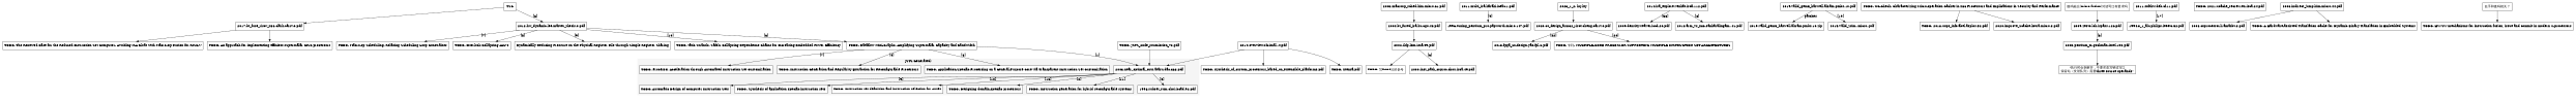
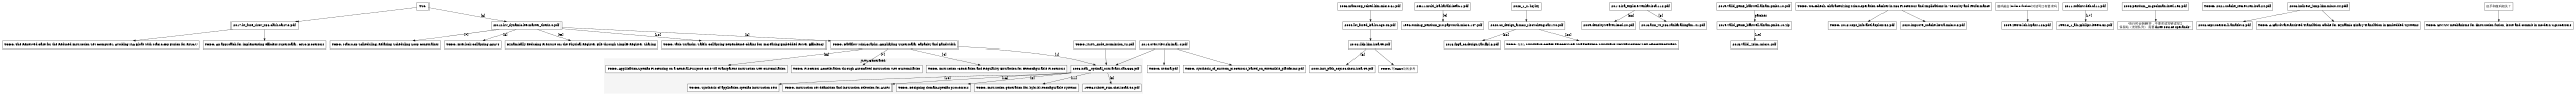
  digraph {
    color=whitesmoke
    style=filled
    node [color=black fillcolor=white shape=box style="filled, solid"]
    "2003.near_optimal_cuts.atasu.dac.363.pdf"
    "TODO: Instruction Generation and Regularity Extraction for Reconfigurable Processors"
    "TODO: Application-Specific Processing on a General-Purpose Core via Transparent Instruction Set Customization"
    "TODO: Processor Acceleration through Automated Instruction Set Customization"
-   "TODO: Automatic Design of Computer Instruction Sets"
    "TODO: Synthesis of application speciﬁc instruction sets"
    "TODO: Instruction set deﬁnition and instruction selection for ASIPs"
    "TODO: Designing domain-specific processors"
    "TODO: Instruction generation for hybrid reconﬁgurable systems"
    "1998.subset_sum.choi.iccad.92.pdf"
    "2004.bt_fused_isa.hu.cgo.43.pdf"
    "2002.ildp.kim.isca.99.pdf"
    "2000.inst_path_coproc.chou.isca.49.pdf"
    "TODO: 写XA64论的参考"
    "2003.macroop_sched.kim.micro.61.pdf"
    "2011.multi_isa.karaki.iceac.1.pdf"
    "1996.tuning_pentium_pro.papworth.micro.147.pdf"
    "2023_1_2: hq/lxy"
    "2020.co_design_arm32_riscv.cheng.carrv.0.pdf"
    "2013.fpga_co-design.yao.fpl.6.pdf"
    "TODO: 专利: MULTIPLE-CORE PROCESSOR SUPPORTING MULTIPLE INSTRUCTION SET ARCHITECTURES"
    TSC
    "2017.bt_fuse_riscv_x86.clark.carrv.0.pdf"
    "2012.hw_dynamic.lee.master_thesis.0.pdf"
    "TODO: An approach for implementing efficient superscalar CISC processors"
    "TODO: The Renewed Case for the Reduced Instruction Set Computer: Avoiding ISA Bloat with Macro-Op Fusion for RISC-V"
    "TODO: Dataflow Mini-Graphs: Amplifying Superscalar Capacity and Bandwidth"
    "TODO: Macro-op Scheduling: Relaxing Scheduling Loop Constraints"
    "TODO: Interlock Collapsing ALU's"
    "Dynamically Reducing Pressure on the Physical Register File through Simple Register Sharing"
    "TODO: tatic Strands: Safelu Collapsing Dependence Chains for Increasing Embedded Power Efficiency"
    "2014.isa_explore.venkat.isca.112.pdf"
    "2009.density.weaver.iccd.20.pdf"
    "2013.arm_vs_x86.sankaralingam..41.pdf"
    "TODO: JSTS_2nde_soumission_v2.pdf"
    "2014.overview.shrimal..4.pdf"
    "TODO: xtensa.pdf"
    "TODO: synthesis_of_custom_processors_based_on_extensible_platforms.pdf"
    "2019.valid_gem5_haswell.akram.pmbs.10.pdf"
    "2019.valid_gem5_haswell.akram.pmbs.10.zip"
    "2015.valid_zsim..micro..pdf"
    "TODO: UC-Check: Characterizing Micro-operation Caches in x86 Processors and Implications in Security and Performance"
    "TODO: 2018.uops_info.abel.asplos.52.pdf"
    "2020.improve_ucache.kotra.micro.3.pdf"
    "微码融合(micro fusion)对读写口有要求吗"
    "2009.zesto.loh.ispass.126.pdf"
    "2011.softhw.deb.cf.11.pdf"
    "1994.3_1_alu.philips.ieeetc.52.pdf"
    "2003.pentium_m.gochman.intel.193.pdf"
    "\"执行时会拆解开，不要求读写够读写口\n保留站（发射队列）需要three source operands\""
    "TODO: 2021.ucache_secret.ren.isca.24.pdf"
    "2003.indirect_jump.kim.micro.44.pdf"
    "2008.coprocessor.li.amasbt.3.pdf"
    "TODO: A Hardware-assisted Translation Cache for Dynamic Binary Translation in Embedded Systems"
    "似乎和微码相关？"
    "TODO: HW/SW mechanisms for instruction fusion, issue and commit in modern u-processors"
    subgraph cluster_1 {
      label="JSTS/Generated/"
      "2003.near_optimal_cuts.atasu.dac.363.pdf"
      "TODO: Instruction Generation and Regularity Extraction for Reconfigurable Processors"
      "TODO: Application-Specific Processing on a General-Purpose Core via Transparent Instruction Set Customization"
      "TODO: Processor Acceleration through Automated Instruction Set Customization"
-     "TODO: Automatic Design of Computer Instruction Sets"
      "TODO: Synthesis of application speciﬁc instruction sets"
      "TODO: Instruction set deﬁnition and instruction selection for ASIPs"
      "TODO: Designing domain-specific processors"
      "TODO: Instruction generation for hybrid reconﬁgurable systems"
      "1998.subset_sum.choi.iccad.92.pdf"
    }
-   "2003.near_optimal_cuts.atasu.dac.363.pdf" -> "TODO: Automatic Design of Computer Instruction Sets" [label="[9]"]
    "2003.near_optimal_cuts.atasu.dac.363.pdf" -> "TODO: Synthesis of application speciﬁc instruction sets" [label="[10]"]
    "2003.near_optimal_cuts.atasu.dac.363.pdf" -> "TODO: Instruction set deﬁnition and instruction selection for ASIPs" [label="[16]"]
    "2003.near_optimal_cuts.atasu.dac.363.pdf" -> "TODO: Designing domain-specific processors" [label="[2]"]
    "2003.near_optimal_cuts.atasu.dac.363.pdf" -> "TODO: Instruction generation for hybrid reconﬁgurable systems" [label="[11]"]
    "2003.near_optimal_cuts.atasu.dac.363.pdf" -> "1998.subset_sum.choi.iccad.92.pdf" [label="[5]"]
    "2004.bt_fused_isa.hu.cgo.43.pdf" -> "2002.ildp.kim.isca.99.pdf"
    "2002.ildp.kim.isca.99.pdf" -> "2000.inst_path_coproc.chou.isca.49.pdf" [label="[6]"]
    "2002.ildp.kim.isca.99.pdf" -> "TODO: 写XA64论的参考"
    "2003.macroop_sched.kim.micro.61.pdf" -> "2004.bt_fused_isa.hu.cgo.43.pdf"
    "2011.multi_isa.karaki.iceac.1.pdf" -> "1996.tuning_pentium_pro.papworth.micro.147.pdf" [label="[9]"]
    "2023_1_2: hq/lxy" -> "2020.co_design_arm32_riscv.cheng.carrv.0.pdf"
    "2020.co_design_arm32_riscv.cheng.carrv.0.pdf" -> "2013.fpga_co-design.yao.fpl.6.pdf" [label="[22]"]
    "2020.co_design_arm32_riscv.cheng.carrv.0.pdf" -> "TODO: 专利: MULTIPLE-CORE PROCESSOR SUPPORTING MULTIPLE INSTRUCTION SET ARCHITECTURES" [label="[20]"]
    TSC -> "2017.bt_fuse_riscv_x86.clark.carrv.0.pdf"
    TSC -> "2012.hw_dynamic.lee.master_thesis.0.pdf" [label="[6]"]
    "2017.bt_fuse_riscv_x86.clark.carrv.0.pdf" -> "TODO: An approach for implementing efficient superscalar CISC processors"
    "2017.bt_fuse_riscv_x86.clark.carrv.0.pdf" -> "TODO: The Renewed Case for the Reduced Instruction Set Computer: Avoiding ISA Bloat with Macro-Op Fusion for RISC-V"
    "2012.hw_dynamic.lee.master_thesis.0.pdf" -> "TODO: Dataflow Mini-Graphs: Amplifying Superscalar Capacity and Bandwidth" [label="[6]"]
    "2012.hw_dynamic.lee.master_thesis.0.pdf" -> "TODO: Macro-op Scheduling: Relaxing Scheduling Loop Constraints" [label="[7]"]
    "2012.hw_dynamic.lee.master_thesis.0.pdf" -> "TODO: Interlock Collapsing ALU's" [label="[8]"]
    "2012.hw_dynamic.lee.master_thesis.0.pdf" -> "Dynamically Reducing Pressure on the Physical Register File through Simple Register Sharing" [label="[9]"]
    "2012.hw_dynamic.lee.master_thesis.0.pdf" -> "TODO: tatic Strands: Safelu Collapsing Dependence Chains for Increasing Embedded Power Efficiency" [label="[10]"]
    "TODO: Dataflow Mini-Graphs: Amplifying Superscalar Capacity and Bandwidth" -> "2003.near_optimal_cuts.atasu.dac.363.pdf" [label="[1]"]
    "TODO: Dataflow Mini-Graphs: Amplifying Superscalar Capacity and Bandwidth" -> "TODO: Instruction Generation and Regularity Extraction for Reconfigurable Processors" [label="[4]"]
    "TODO: Dataflow Mini-Graphs: Amplifying Superscalar Capacity and Bandwidth" -> "TODO: Application-Specific Processing on a General-Purpose Core via Transparent Instruction Set Customization" [label="[6]"]
    "TODO: Dataflow Mini-Graphs: Amplifying Superscalar Capacity and Bandwidth" -> "TODO: Processor Acceleration through Automated Instruction Set Customization" [label="[7]"]
    "2014.isa_explore.venkat.isca.112.pdf" -> "2009.density.weaver.iccd.20.pdf" [label="[38]"]
    "2014.isa_explore.venkat.isca.112.pdf" -> "2013.arm_vs_x86.sankaralingam..41.pdf" [label="[8]"]
    "TODO: JSTS_2nde_soumission_v2.pdf" -> "2003.near_optimal_cuts.atasu.dac.363.pdf"
    "2014.overview.shrimal..4.pdf" -> "2003.near_optimal_cuts.atasu.dac.363.pdf"
    "2014.overview.shrimal..4.pdf" -> "TODO: xtensa.pdf"
    "2014.overview.shrimal..4.pdf" -> "TODO: synthesis_of_custom_processors_based_on_extensible_platforms.pdf"
    "2019.valid_gem5_haswell.akram.pmbs.10.pdf" -> "2019.valid_gem5_haswell.akram.pmbs.10.zip" [label=patches]
-   "2019.valid_gem5_haswell.akram.pmbs.10.pdf" -> "2015.valid_zsim..micro..pdf" [label="[19]"]
+   "2019.valid_gem5_haswell.akram.pmbs.10.zip" -> "2015.valid_zsim..micro..pdf" [label="[19]"]
    "TODO: UC-Check: Characterizing Micro-operation Caches in x86 Processors and Implications in Security and Performance" -> "TODO: 2018.uops_info.abel.asplos.52.pdf"
    "TODO: UC-Check: Characterizing Micro-operation Caches in x86 Processors and Implications in Security and Performance" -> "2020.improve_ucache.kotra.micro.3.pdf"
    "微码融合(micro fusion)对读写口有要求吗" -> "2009.zesto.loh.ispass.126.pdf"
-   "2009.zesto.loh.ispass.126.pdf" -> "2003.pentium_m.gochman.intel.193.pdf" [label="[6]"]
    "2011.softhw.deb.cf.11.pdf" -> "1994.3_1_alu.philips.ieeetc.52.pdf" [label="[17]"]
    "2003.pentium_m.gochman.intel.193.pdf" -> "\"执行时会拆解开，不要求读写够读写口\n保留站（发射队列）需要three source operands\""
    "2003.indirect_jump.kim.micro.44.pdf" -> "2008.coprocessor.li.amasbt.3.pdf"
    "2003.indirect_jump.kim.micro.44.pdf" -> "TODO: A Hardware-assisted Translation Cache for Dynamic Binary Translation in Embedded Systems"
    "似乎和微码相关？" -> "TODO: HW/SW mechanisms for instruction fusion, issue and commit in modern u-processors"
  }
